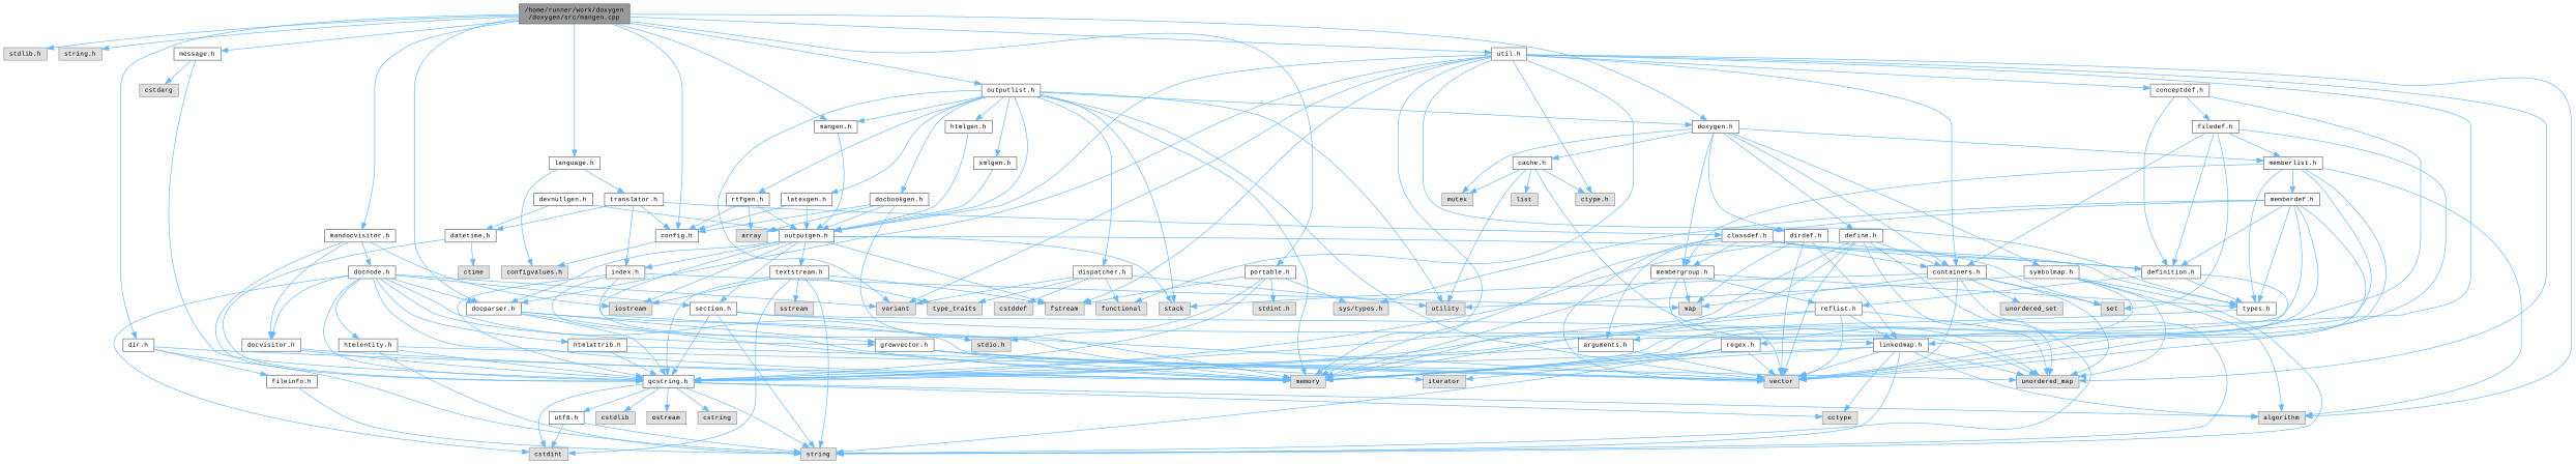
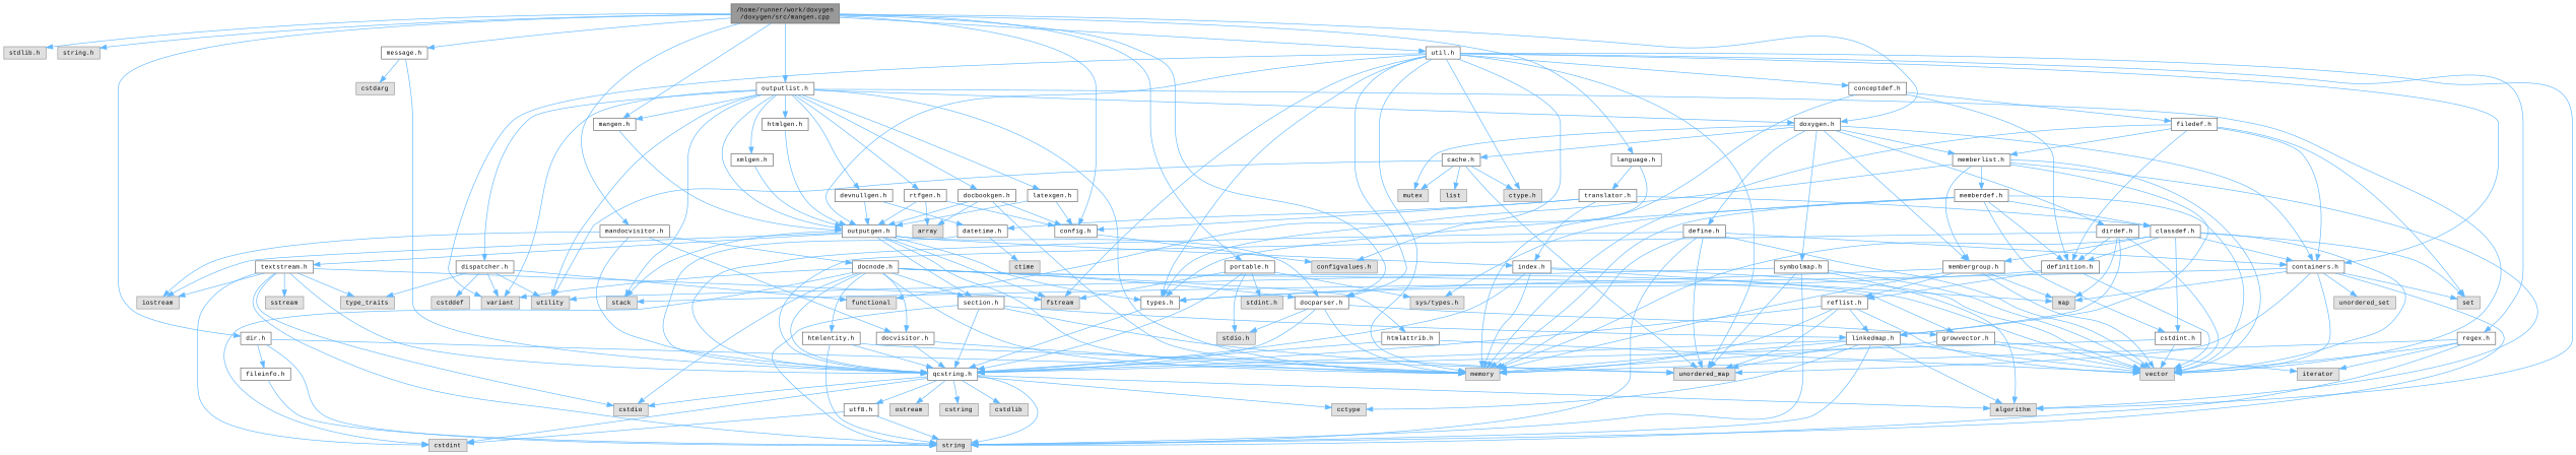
  digraph {
    fontname="Liberation Mono"
    node [color=grey40 fillcolor=white fontname="Liberation Mono" fontsize=10 shape=box style=filled]
    edge [color=steelblue1 fontname="Liberation Mono" fontsize=10 labelfontname=Helvetica labelfontsize=10 style=solid]
    n1 [color=gray40 fillcolor=grey60 fontcolor=black height=0.2 label="/home/runner/work/doxygen\l/doxygen/src/mangen.cpp" width=0.4]
    n2 [color=grey60 fillcolor="#E0E0E0" height=0.2 label="stdlib.h" width=0.4]
    n3 [color=grey60 fillcolor="#E0E0E0" height=0.2 label="string.h" width=0.4]
    n4 [height=0.2 label="message.h" width=0.4]
    n5 [height=0.2 label="mangen.h" width=0.4]
    n6 [height=0.2 label="docparser.h" width=0.4]
    n7 [height=0.2 label="config.h" width=0.4]
    n8 [height=0.2 label="util.h" width=0.4]
    n9 [height=0.2 label="doxygen.h" width=0.4]
    n10 [height=0.2 label="mandocvisitor.h" width=0.4]
    n11 [height=0.2 label="language.h" width=0.4]
    n12 [height=0.2 label="dir.h" width=0.4]
    n13 [height=0.2 label="portable.h" width=0.4]
    n14 [height=0.2 label="outputlist.h" width=0.4]
    n15 [color=grey60 fillcolor="#E0E0E0" height=0.2 label=cstdarg width=0.4]
    n16 [height=0.2 label="qcstring.h" width=0.4]
    n17 [height=0.2 label="utf8.h" width=0.4]
    n18 [color=grey60 fillcolor="#E0E0E0" height=0.2 label=string width=0.4]
    n19 [color=grey60 fillcolor="#E0E0E0" height=0.2 label=cstdint width=0.4]
    n20 [height=0.2 label="outputgen.h" width=0.4]
    n21 [color=grey60 fillcolor="#E0E0E0" height=0.2 label=memory width=0.4]
    n22 [color=grey60 fillcolor="#E0E0E0" height=0.2 label="stdio.h" width=0.4]
    n23 [height=0.2 label="growvector.h" width=0.4]
    n24 [color=grey60 fillcolor="#E0E0E0" height=0.2 label="configvalues.h" width=0.4]
    n25 [color=grey60 fillcolor="#E0E0E0" height=0.2 label=algorithm width=0.4]
    n26 [color=grey60 fillcolor="#E0E0E0" height=0.2 label=fstream width=0.4]
    n27 [height=0.2 label="types.h" width=0.4]
    n28 [color=grey60 fillcolor="#E0E0E0" height=0.2 label=unordered_map width=0.4]
    n29 [color=grey60 fillcolor="#E0E0E0" height=0.2 label=functional width=0.4]
    n30 [color=grey60 fillcolor="#E0E0E0" height=0.2 label=variant width=0.4]
    n31 [color=grey60 fillcolor="#E0E0E0" height=0.2 label="ctype.h" width=0.4]
    n32 [height=0.2 label="containers.h" width=0.4]
    n33 [height=0.2 label="regex.h" width=0.4]
    n34 [height=0.2 label="conceptdef.h" width=0.4]
    n35 [height=0.2 label="memberlist.h" width=0.4]
    n36 [height=0.2 label="membergroup.h" width=0.4]
    n37 [color=grey60 fillcolor="#E0E0E0" height=0.2 label=mutex width=0.4]
    n38 [height=0.2 label="dirdef.h" width=0.4]
    n39 [height=0.2 label="define.h" width=0.4]
    n40 [height=0.2 label="cache.h" width=0.4]
    n41 [height=0.2 label="symbolmap.h" width=0.4]
    n42 [color=grey60 fillcolor="#E0E0E0" height=0.2 label=iostream width=0.4]
    n43 [height=0.2 label="docvisitor.h" width=0.4]
    n44 [height=0.2 label="docnode.h" width=0.4]
    n45 [height=0.2 label="translator.h" width=0.4]
    n46 [height=0.2 label="datetime.h" width=0.4]
    n47 [color=grey60 fillcolor="#E0E0E0" height=0.2 label=ctime width=0.4]
    n48 [height=0.2 label="fileinfo.h" width=0.4]
    n49 [color=grey60 fillcolor="#E0E0E0" height=0.2 label="sys/types.h" width=0.4]
    n50 [color=grey60 fillcolor="#E0E0E0" height=0.2 label="stdint.h" width=0.4]
    n51 [color=grey60 fillcolor="#E0E0E0" height=0.2 label=stack width=0.4]
    n52 [color=grey60 fillcolor="#E0E0E0" height=0.2 label=vector width=0.4]
    n53 [color=grey60 fillcolor="#E0E0E0" height=0.2 label=utility width=0.4]
    n54 [height=0.2 label="dispatcher.h" width=0.4]
    n55 [height=0.2 label="htmlgen.h" width=0.4]
    n56 [height=0.2 label="latexgen.h" width=0.4]
    n57 [height=0.2 label="rtfgen.h" width=0.4]
    n58 [height=0.2 label="docbookgen.h" width=0.4]
    n59 [height=0.2 label="xmlgen.h" width=0.4]
    n60 [height=0.2 label="devnullgen.h" width=0.4]
    n61 [color=grey60 fillcolor="#E0E0E0" height=0.2 label=cctype width=0.4]
    n62 [color=grey60 fillcolor="#E0E0E0" height=0.2 label=cstring width=0.4]
+   n63 [color=grey60 fillcolor="#E0E0E0" height=0.2 label=cstdio width=0.4]
    n64 [color=grey60 fillcolor="#E0E0E0" height=0.2 label=cstdlib width=0.4]
    n65 [color=grey60 fillcolor="#E0E0E0" height=0.2 label=ostream width=0.4]
    n66 [height=0.2 label="index.h" width=0.4]
    n67 [height=0.2 label="section.h" width=0.4]
    n68 [height=0.2 label="textstream.h" width=0.4]
    n69 [color=grey60 fillcolor="#E0E0E0" height=0.2 label=map width=0.4]
    n70 [height=0.2 label="linkedmap.h" width=0.4]
    n71 [color=grey60 fillcolor="#E0E0E0" height=0.2 label=sstream width=0.4]
    n72 [color=grey60 fillcolor="#E0E0E0" height=0.2 label=type_traits width=0.4]
    n73 [color=grey60 fillcolor="#E0E0E0" height=0.2 label=iterator width=0.4]
    n74 [color=grey60 fillcolor="#E0E0E0" height=0.2 label=set width=0.4]
    n75 [color=grey60 fillcolor="#E0E0E0" height=0.2 label=unordered_set width=0.4]
    n76 [height=0.2 label="definition.h" width=0.4]
    n77 [height=0.2 label="filedef.h" width=0.4]
    n78 [height=0.2 label="reflist.h" width=0.4]
    n79 [height=0.2 label="memberdef.h" width=0.4]
-   n80 [height=0.2 label="arguments.h" width=0.4]
+   n80 [height=0.2 label="cstdint.h" width=0.4]
    n81 [height=0.2 label="classdef.h" width=0.4]
    n82 [color=grey60 fillcolor="#E0E0E0" height=0.2 label=list width=0.4]
    n83 [height=0.2 label="htmlattrib.h" width=0.4]
    n84 [height=0.2 label="htmlentity.h" width=0.4]
    n85 [color=grey60 fillcolor="#E0E0E0" height=0.2 label=cstddef width=0.4]
    n86 [color=grey60 fillcolor="#E0E0E0" height=0.2 label=array width=0.4]
    n1 -> n2
    n1 -> n3
    n1 -> n4
    n1 -> n5
    n1 -> n6
    n1 -> n7
    n1 -> n8
    n1 -> n9
    n1 -> n10
    n1 -> n11
    n1 -> n12
    n1 -> n13
    n1 -> n14
    n4 -> n15
    n4 -> n16
    n5 -> n20
    n6 -> n16
    n6 -> n21
    n6 -> n22
    n6 -> n23
    n7 -> n24
    n8 -> n6
    n8 -> n20
    n8 -> n21
    n8 -> n25
    n8 -> n26
    n8 -> n27
    n8 -> n28
    n8 -> n29
    n8 -> n30
    n8 -> n31
    n8 -> n32
    n8 -> n33
    n8 -> n34
    n9 -> n32
    n9 -> n35
    n9 -> n36
    n9 -> n37
    n9 -> n38
    n9 -> n39
    n9 -> n40
    n9 -> n41
    n10 -> n16
    n10 -> n42
    n10 -> n43
    n10 -> n44
    n11 -> n24
    n11 -> n45
    n12 -> n18
    n12 -> n21
    n12 -> n48
    n13 -> n16
    n13 -> n22
    n13 -> n26
    n13 -> n49
    n13 -> n50
    n14 -> n5
    n14 -> n9
    n14 -> n20
    n14 -> n21
    n14 -> n30
    n14 -> n51
    n14 -> n52
    n14 -> n53
    n14 -> n54
    n14 -> n55
    n14 -> n56
    n14 -> n57
    n14 -> n58
    n14 -> n59
+   n14 -> n60
    n16 -> n17
    n16 -> n18
    n16 -> n19
    n16 -> n25
    n16 -> n61
    n16 -> n62
+   n16 -> n63
    n16 -> n64
    n16 -> n65
    n17 -> n18
    n17 -> n19
    n20 -> n6
    n20 -> n21
    n20 -> n26
    n20 -> n27
    n20 -> n42
    n20 -> n51
    n20 -> n66
    n20 -> n67
    n20 -> n68
    n23 -> n21
    n23 -> n52
    n23 -> n73
    n27 -> n16
    n32 -> n18
    n32 -> n28
    n32 -> n51
    n32 -> n52
    n32 -> n69
    n32 -> n74
    n32 -> n75
    n33 -> n18
    n33 -> n21
    n33 -> n52
    n33 -> n73
    n34 -> n21
    n34 -> n76
    n34 -> n77
    n35 -> n25
    n35 -> n27
    n35 -> n36
    n35 -> n52
    n35 -> n70
    n35 -> n79
    n36 -> n21
    n36 -> n27
    n36 -> n52
    n36 -> n69
    n36 -> n78
    n38 -> n16
    n38 -> n52
    n38 -> n69
    n38 -> n70
    n38 -> n76
    n39 -> n16
    n39 -> n18
    n39 -> n21
    n39 -> n28
    n39 -> n32
    n39 -> n52
    n40 -> n28
    n40 -> n31
    n40 -> n37
    n40 -> n53
    n40 -> n82
    n41 -> n18
    n41 -> n25
    n41 -> n28
    n41 -> n52
    n41 -> n53
    n43 -> n16
    n43 -> n21
    n44 -> n6
    n44 -> n16
    n44 -> n19
    n44 -> n21
    n44 -> n23
    n44 -> n30
    n44 -> n43
    n44 -> n52
+   n44 -> n63
    n44 -> n67
    n44 -> n83
    n44 -> n84
    n45 -> n7
    n45 -> n46
    n45 -> n66
    n45 -> n81
    n46 -> n16
    n46 -> n47
    n48 -> n18
    n54 -> n29
    n54 -> n30
    n54 -> n53
    n54 -> n72
    n54 -> n85
    n55 -> n20
    n56 -> n7
    n56 -> n20
    n57 -> n7
    n57 -> n20
    n57 -> n86
    n58 -> n7
    n58 -> n20
    n58 -> n21
    n58 -> n86
    n59 -> n20
    n60 -> n20
    n60 -> n46
    n66 -> n16
    n66 -> n21
    n66 -> n52
    n66 -> n69
    n67 -> n16
    n67 -> n18
    n67 -> n28
    n67 -> n70
    n68 -> n16
    n68 -> n18
    n68 -> n19
    n68 -> n26
    n68 -> n42
+   n68 -> n63
    n68 -> n71
    n68 -> n72
    n70 -> n16
    n70 -> n18
    n70 -> n21
    n70 -> n25
    n70 -> n28
    n70 -> n52
    n70 -> n61
    n76 -> n27
    n76 -> n52
    n76 -> n78
    n77 -> n21
    n77 -> n32
    n77 -> n35
    n77 -> n74
    n77 -> n76
    n78 -> n16
    n78 -> n21
    n78 -> n28
    n78 -> n52
    n78 -> n70
    n79 -> n21
    n79 -> n27
    n79 -> n49
    n79 -> n52
    n79 -> n76
    n79 -> n80
    n79 -> n81
    n80 -> n16
    n80 -> n52
    n81 -> n21
    n81 -> n32
    n81 -> n36
    n81 -> n52
    n81 -> n74
    n81 -> n76
    n81 -> n80
    n83 -> n16
    n83 -> n52
    n84 -> n16
    n84 -> n18
    n84 -> n28
  }
